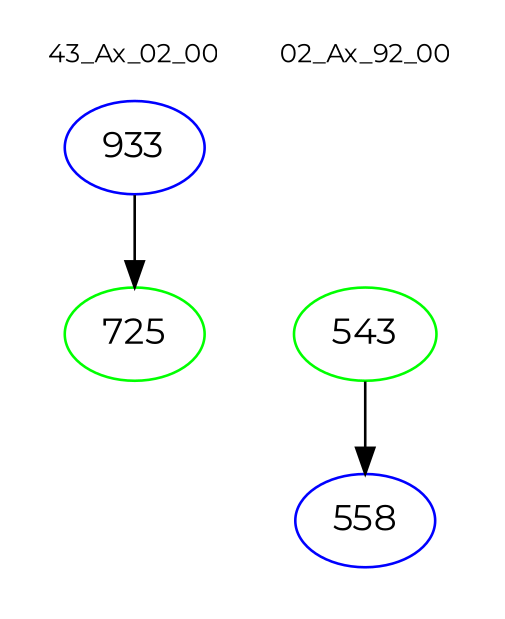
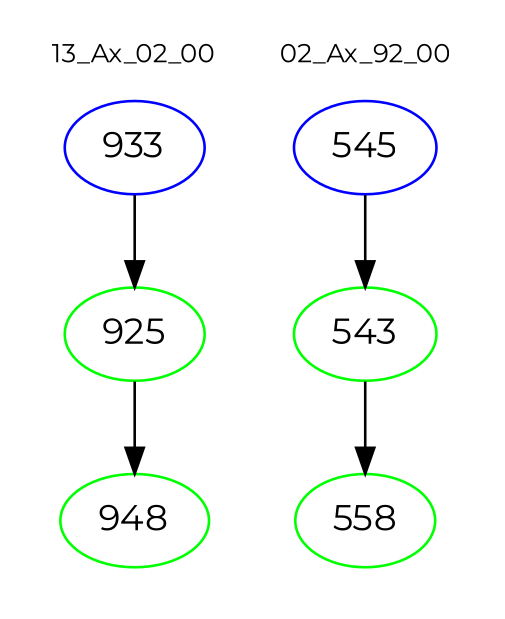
  digraph {
    fontname=Montserrat
    node [color=green fontname=Montserrat]
    edge [color=black fontname=Montserrat]
    n1 [color=blue label=933]
-   n2 [label=725]
+   n2 [label=925]
+   n3 [label=948]
+   n4 [color=blue label=545]
    n5 [label=543]
-   n6 [color=blue label=558]
+   n6 [label=558]
    subgraph cluster_1 {
      color=white
      fontsize=10
-     label="43_Ax_02_00"
+     label="13_Ax_02_00"
      n1
      n2
+     n3
    }
    subgraph cluster_2 {
      color=white
      fontsize=10
      label="02_Ax_92_00"
+     n4
      n5
      n6
    }
    n1 -> n2
+   n2 -> n3
+   n4 -> n5
    n5 -> n6
  }
